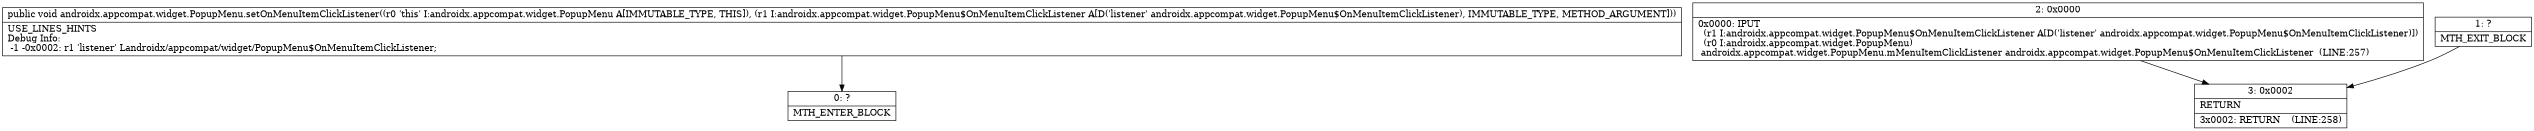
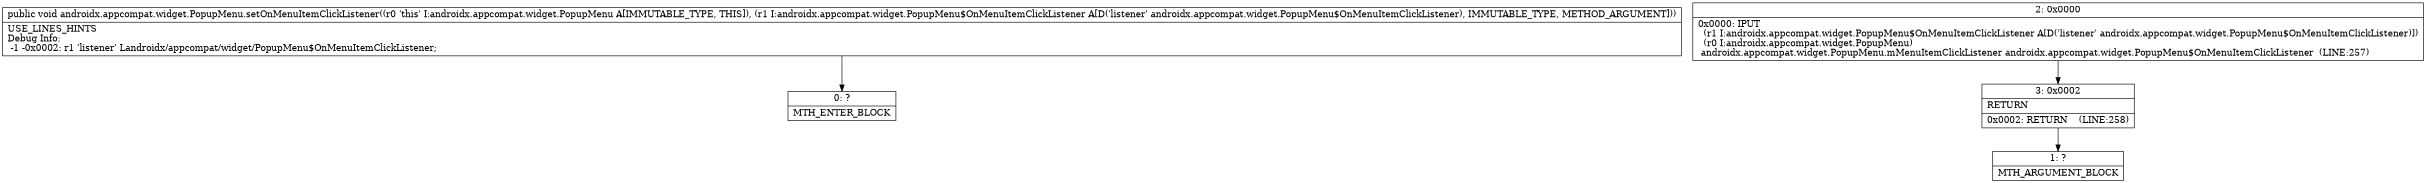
  digraph {
    node [shape=record]
    n1 [label="{0\:\ ?|MTH_ENTER_BLOCK\l}"]
    n2 [label="{2\:\ 0x0000|0x0000: IPUT  \l  (r1 I:androidx.appcompat.widget.PopupMenu$OnMenuItemClickListener A[D('listener' androidx.appcompat.widget.PopupMenu$OnMenuItemClickListener)])\l  (r0 I:androidx.appcompat.widget.PopupMenu)\l androidx.appcompat.widget.PopupMenu.mMenuItemClickListener androidx.appcompat.widget.PopupMenu$OnMenuItemClickListener  (LINE:257)\l}"]
-   n3 [label="{3\:\ 0x0002|RETURN\l|3x0002: RETURN    (LINE:258)\l}"]
-   n4 [label="{1\:\ ?|MTH_EXIT_BLOCK\l}"]
+   n3 [label="{3\:\ 0x0002|RETURN\l|0x0002: RETURN    (LINE:258)\l}"]
+   n4 [label="{1\:\ ?|MTH_ARGUMENT_BLOCK\l}"]
    n5 [label="{public void androidx.appcompat.widget.PopupMenu.setOnMenuItemClickListener((r0 'this' I:androidx.appcompat.widget.PopupMenu A[IMMUTABLE_TYPE, THIS]), (r1 I:androidx.appcompat.widget.PopupMenu$OnMenuItemClickListener A[D('listener' androidx.appcompat.widget.PopupMenu$OnMenuItemClickListener), IMMUTABLE_TYPE, METHOD_ARGUMENT]))  | USE_LINES_HINTS\lDebug Info:\l  \-1 \-0x0002: r1 'listener' Landroidx\/appcompat\/widget\/PopupMenu$OnMenuItemClickListener;\l}"]
    n2 -> n3
-   n4 -> n3
+   n3 -> n4
    n5 -> n1
  }
